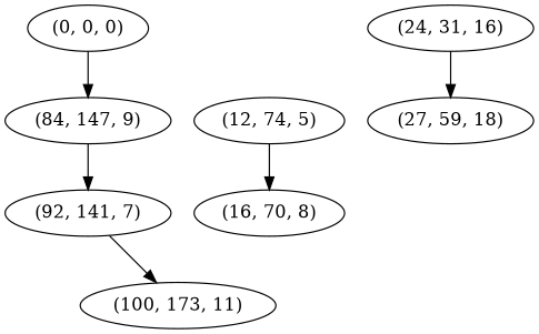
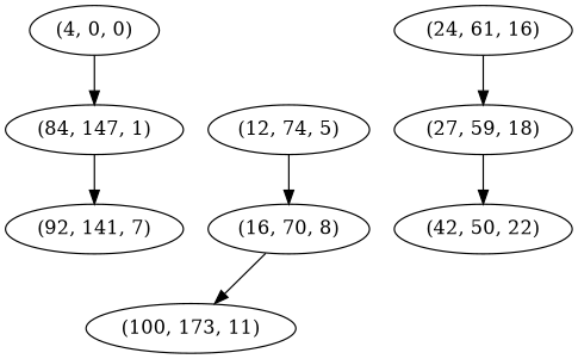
  digraph {
-   "(0, 0, 0)"
-   "(84, 147, 1)" [label="(84, 147, 9)"]
+   "(0, 0, 0)" [label="(4, 0, 0)"]
+   "(84, 147, 1)"
    "(92, 141, 7)"
    "(12, 74, 5)"
    "(16, 70, 8)"
-   "(24, 61, 16)" [label="(24, 31, 16)"]
+   "(24, 61, 16)"
    "(27, 59, 18)"
+   "(42, 50, 22)"
    n9 [label="(100, 173, 11)"]
    "(0, 0, 0)" -> "(84, 147, 1)"
    "(84, 147, 1)" -> "(92, 141, 7)"
-   "(92, 141, 7)" -> n9
+   "(16, 70, 8)" -> n9
    "(12, 74, 5)" -> "(16, 70, 8)"
    "(24, 61, 16)" -> "(27, 59, 18)"
+   "(27, 59, 18)" -> "(42, 50, 22)"
  }
